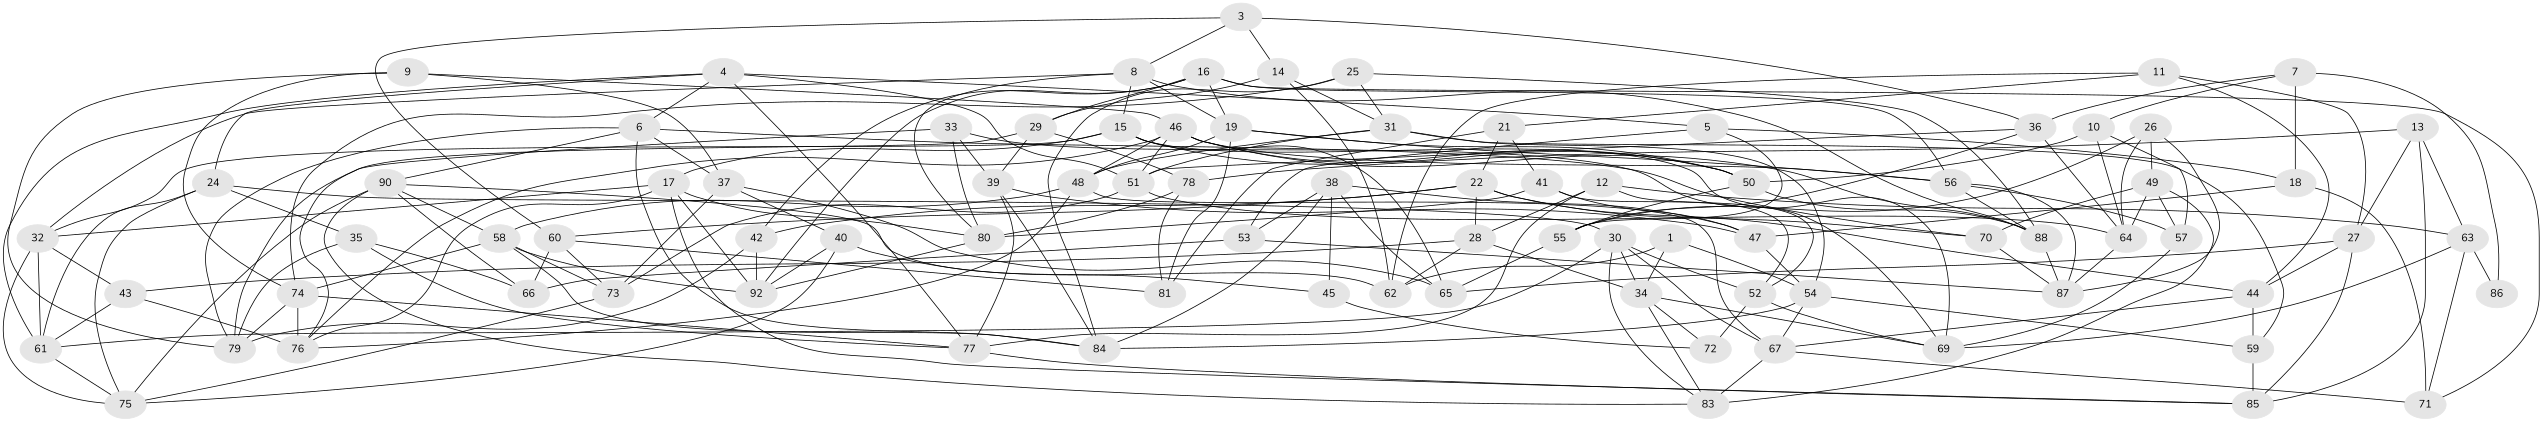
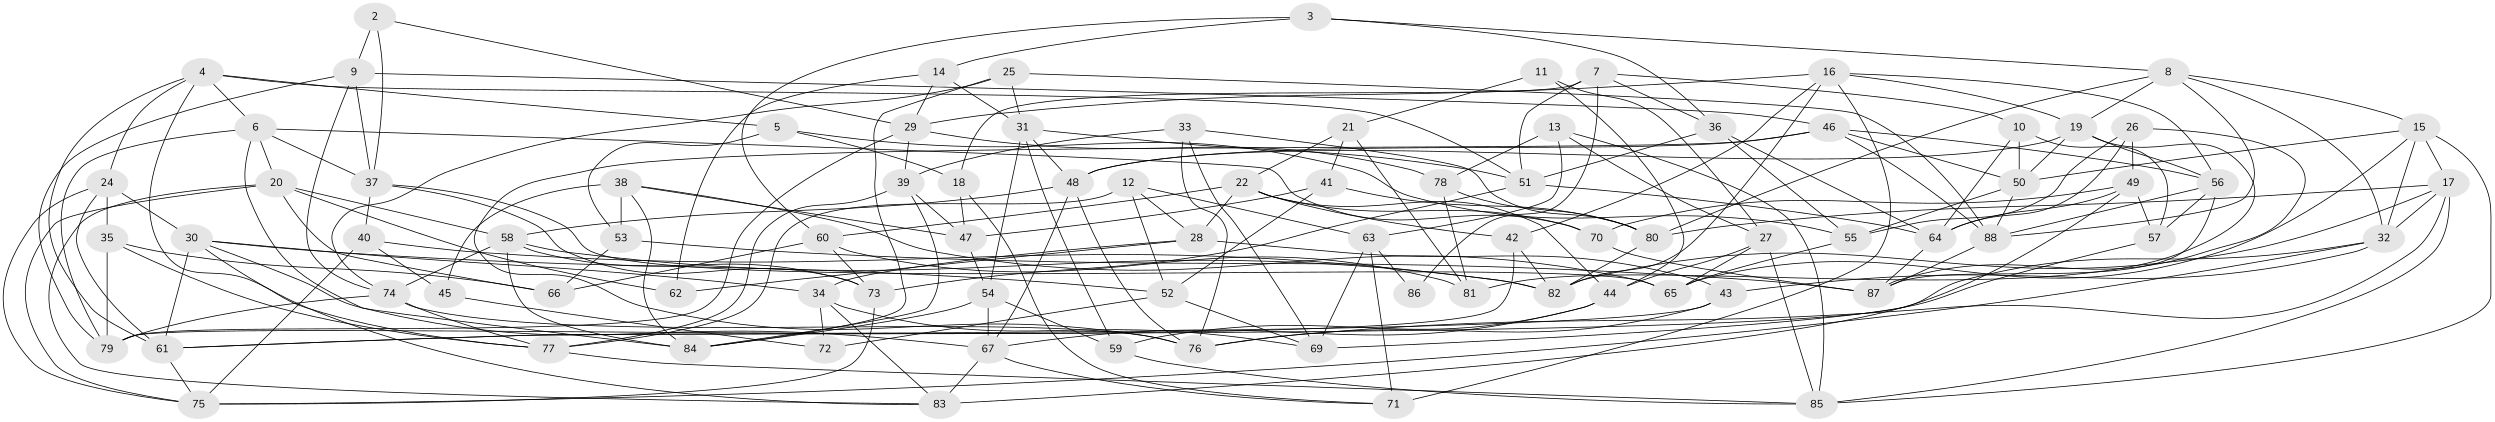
  graph {
    fontname=Nunito
    node [color=gray90 fontname=Nunito style=filled]
    edge [fontname=Nunito weight=1.0]
-   1
    34
    54
    62
    83
    69
    72
    44
    67
    59
    84
+   2
    9
    29
    37
    79
    46
    74
    78
    39
    65
    40
    73
    3
    8
    14
    36
    60
    15
    19
    32
    n32 [label=88]
    80
    31
    51
    55
    64
    81
    66
    4
    5
    6
    24
    61
    77
    18
    53
-   20 [label=90]
+   20
    70
    75
    30
    35
    85
    71
    47
    87
    58
    7
    10
    86
    50
    57
    17
    56
    48
    43
-   82 [label=92]
+   82
    76
    11
    21
    27
    22
    41
    12
    28
    52
    63
    13
    16
    42
    25
    26
    49
    33
    45
    38
-   1 -- 34
-   1 -- 54
-   1 -- 62
    34 -- 83
    34 -- 69
    34 -- 72
    54 -- 67
    54 -- 59
    54 -- 84
    44 -- 67
    44 -- 59
    67 -- 83
    67 -- 71
    59 -- 85
+   2 -- 9 [weight=2.0]
+   2 -- 29
+   2 -- 37
    9 -- 37
    9 -- 79
    9 -- 46
    9 -- 74
    29 -- 79
    29 -- 78
    29 -- 39
    37 -- 65
    37 -- 40
    37 -- 73
    46 -- n32
    46 -- 50
    46 -- 56
    46 -- 48
    46 -- 76
    74 -- 79
    74 -- 77
    74 -- 76
    78 -- 80
    78 -- 81
    39 -- 84
    39 -- 77
    39 -- 47 [weight=2.0]
    40 -- 75
    40 -- 82
    40 -- 45
    73 -- 75
    3 -- 8
    3 -- 14
    3 -- 36
    3 -- 60
    8 -- 15
    8 -- 19
    8 -- 32
    8 -- n32
    8 -- 80
    14 -- 62
    14 -- 29
    14 -- 31
    36 -- 51
    36 -- 55 [weight=2.0]
    36 -- 64
    60 -- 73 [weight=2.0]
    60 -- 81
    60 -- 66
    15 -- 65
    15 -- 32
-   15 -- 69
+   15 -- 85
    15 -- 50
    15 -- 17
    19 -- 81
    19 -- 50
    19 -- 56
    19 -- 48
    32 -- 61
    32 -- 75
    32 -- 43
    n32 -- 87
    80 -- 82
    31 -- 54
    31 -- 59
    31 -- 51
    31 -- 48
    51 -- 73
    51 -- 64
    55 -- 65
    64 -- 87
    4 -- 51
    4 -- 5
    4 -- 6
    4 -- 24
    4 -- 61
    4 -- 77
    5 -- 55
    5 -- 18
    5 -- 53
    6 -- 84
    6 -- 37
    6 -- 79
    6 -- 20
    6 -- 70
    24 -- 61
    24 -- 75
    24 -- 30
    24 -- 35
    61 -- 75
    77 -- 85
    18 -- 71
    18 -- 47
    53 -- 66
    53 -- 87
    20 -- 62
    20 -- 83
    20 -- 66
    20 -- 75
    20 -- 58
    70 -- 87
    30 -- 34
    30 -- 83
    30 -- 67
    30 -- 61
    30 -- 52
    35 -- 79
    35 -- 66
    35 -- 77
    47 -- 54
    58 -- 84
    58 -- 74
    58 -- 73
    58 -- 82
    7 -- 36
-   46 -- 51
+   7 -- 51
    7 -- 18
    7 -- 10
    7 -- 86 [weight=2.0]
    10 -- 64
    10 -- 50
    10 -- 57
    50 -- n32
    50 -- 55
    57 -- 69
    17 -- 32
    17 -- 80
    17 -- 85
    17 -- 82
    17 -- 76
    56 -- n32
    56 -- 87
    56 -- 57
    48 -- 67
    48 -- 58
    48 -- 76
    43 -- 61
    43 -- 76
-   11 -- 62
    11 -- 44
    11 -- 21
    11 -- 27
    21 -- 81
    21 -- 22
    21 -- 41
    27 -- 44
    27 -- 65 [weight=2.0]
    27 -- 85
    22 -- 44
    22 -- 60
    22 -- 70
    22 -- 28
    22 -- 42
    41 -- 80
    41 -- 47
    41 -- 52
    12 -- 77
    12 -- 28
    12 -- 52
    12 -- 63
    28 -- 34
    28 -- 62 [weight=2.0]
    28 -- 43
    52 -- 69
    52 -- 72 [weight=2.0]
    63 -- 69 [weight=2.0]
    63 -- 71
    63 -- 86
    13 -- 78
    13 -- 85
    13 -- 27
    13 -- 63
    16 -- 29
    16 -- 19
    16 -- 71
    16 -- 56
    16 -- 82
    16 -- 42
    42 -- 79
    42 -- 82
    25 -- 84
    25 -- 74
    25 -- n32
    25 -- 31
    26 -- 55
    26 -- 64
    26 -- 87
    26 -- 49
    49 -- 83 [weight=2.0]
    49 -- 64
    49 -- 70
    49 -- 57
    33 -- 69
    33 -- 39
    33 -- 80
    33 -- 76
    45 -- 72
    38 -- 84
    38 -- 65
    38 -- 53
    38 -- 47
    38 -- 45 [weight=2.0]
  }
